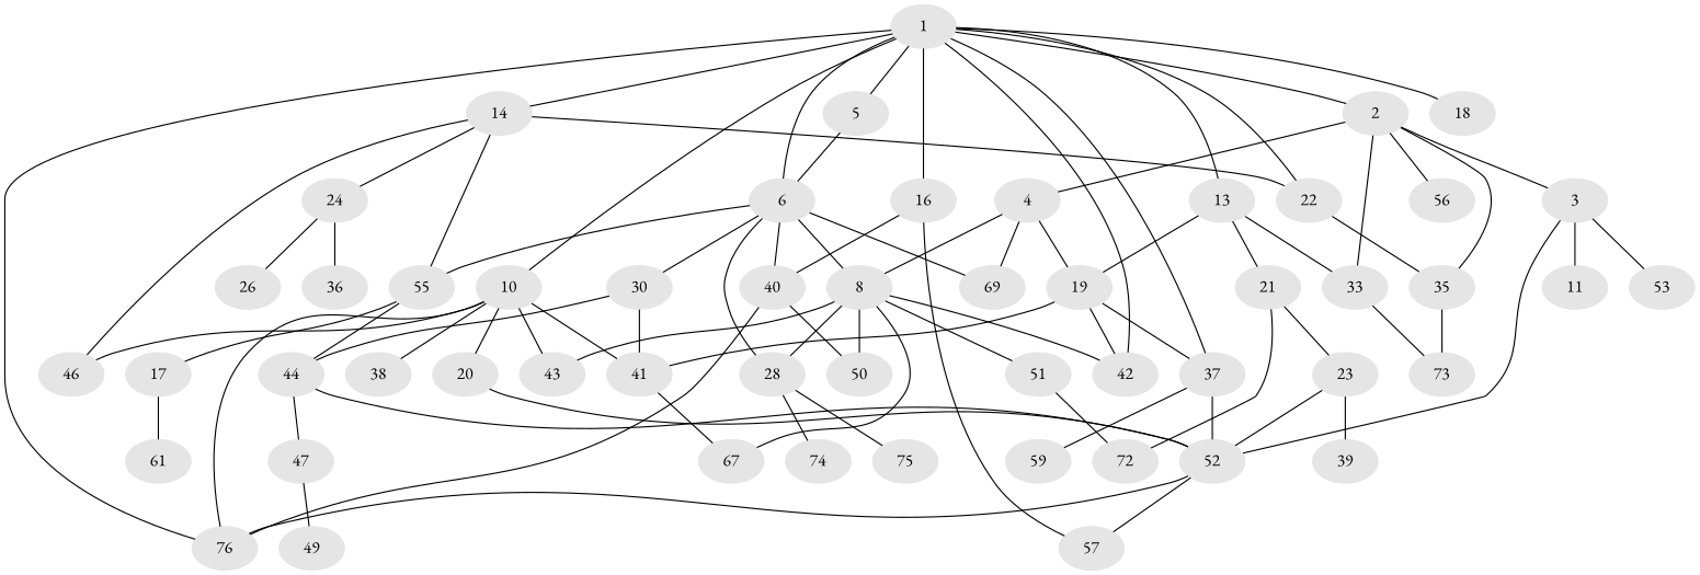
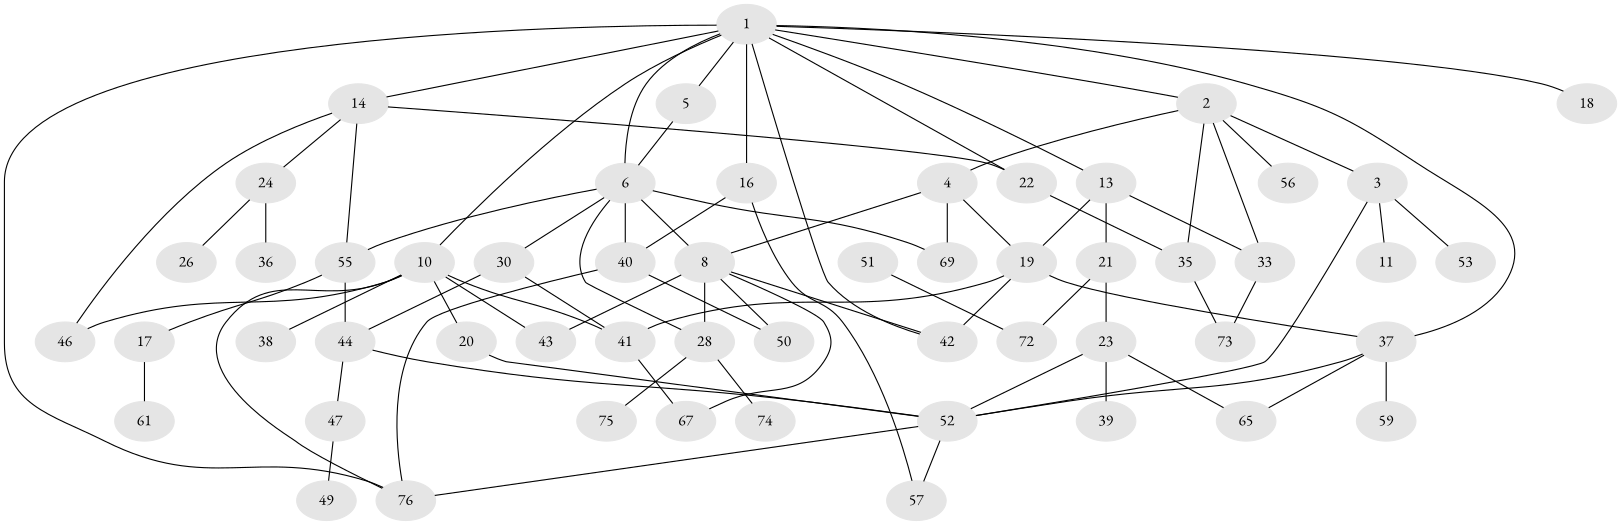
  graph {
    fontname="EB Garamond"
    node [color=gray90 fontname="EB Garamond" style=filled]
    edge [fontname="EB Garamond"]
    1 [super="+9"]
    2
    5 [super="+7"]
    6 [super="+70"]
    10 [super="+12"]
    13 [super="+62"]
    14 [super="+38"]
    16
    18
    22
    37 [super="+45"]
    42 [super="+66"]
    76
    3 [super="+48"]
    4 [super="+25"]
    n16 [label=33]
    35
    56
    8 [super="+78"]
    69
    n21 [label=55 super="+58"]
    28 [super="+29"]
    30
    40
    43 [super="+63"]
    20
    n27 [label=38]
    41
    46 [super="+60"]
    19 [super="+32"]
    21 [super="+77"]
    24 [super="+27"]
    57
    52 [super="+71"]
+   65 [super="+68"]
    59
    11
    53
    73
    50 [super="+55"]
    51
    67
    17 [super="+64"]
    44
    74
    75
    72
    23 [super="+33"]
    26
    36
    61
    47
    39 [super="+54"]
    49
    1 -- 2
    1 -- 5
    1 -- 6
    1 -- 10
    1 -- 13
    1 -- 14 [weight=2]
    1 -- 16
    1 -- 18
    1 -- 22
    1 -- 37
    1 -- 42
    1 -- 76
    2 -- 3
    2 -- 4
    2 -- n16
    2 -- 35
    2 -- 56
    5 -- 6
    6 -- 8
    6 -- 69
    6 -- n21
    6 -- 28
    6 -- 30
    6 -- 40
    10 -- 76
    10 -- 43
    10 -- 20
    10 -- n27
    10 -- 41
    10 -- 46
    13 -- n16
    13 -- 19
    13 -- 21
    14 -- 22
    14 -- n21
    14 -- 46
    14 -- 24
    16 -- 40
    16 -- 57
    22 -- 35
    37 -- 52
+   37 -- 65
    37 -- 59
    3 -- 52
    3 -- 11
    3 -- 53
    4 -- 8
    4 -- 69
    4 -- 19
    n16 -- 73
    35 -- 73
    8 -- 42
    8 -- 28
    8 -- 43
    8 -- 50 [weight=2]
-   8 -- 51
    8 -- 67
    n21 -- 17
    n21 -- 44
    28 -- 74
    28 -- 75
    30 -- 41
    30 -- 44
    40 -- 76
    40 -- 50
    20 -- 52
    41 -- 67
    19 -- 37
    19 -- 42
    19 -- 41
    21 -- 72
    21 -- 23
    24 -- 26
    24 -- 36
    52 -- 76
    52 -- 57
    51 -- 72
    17 -- 61
    44 -- 52
    44 -- 47
    23 -- 52
+   23 -- 65
    23 -- 39 [weight=2]
    47 -- 49
  }
